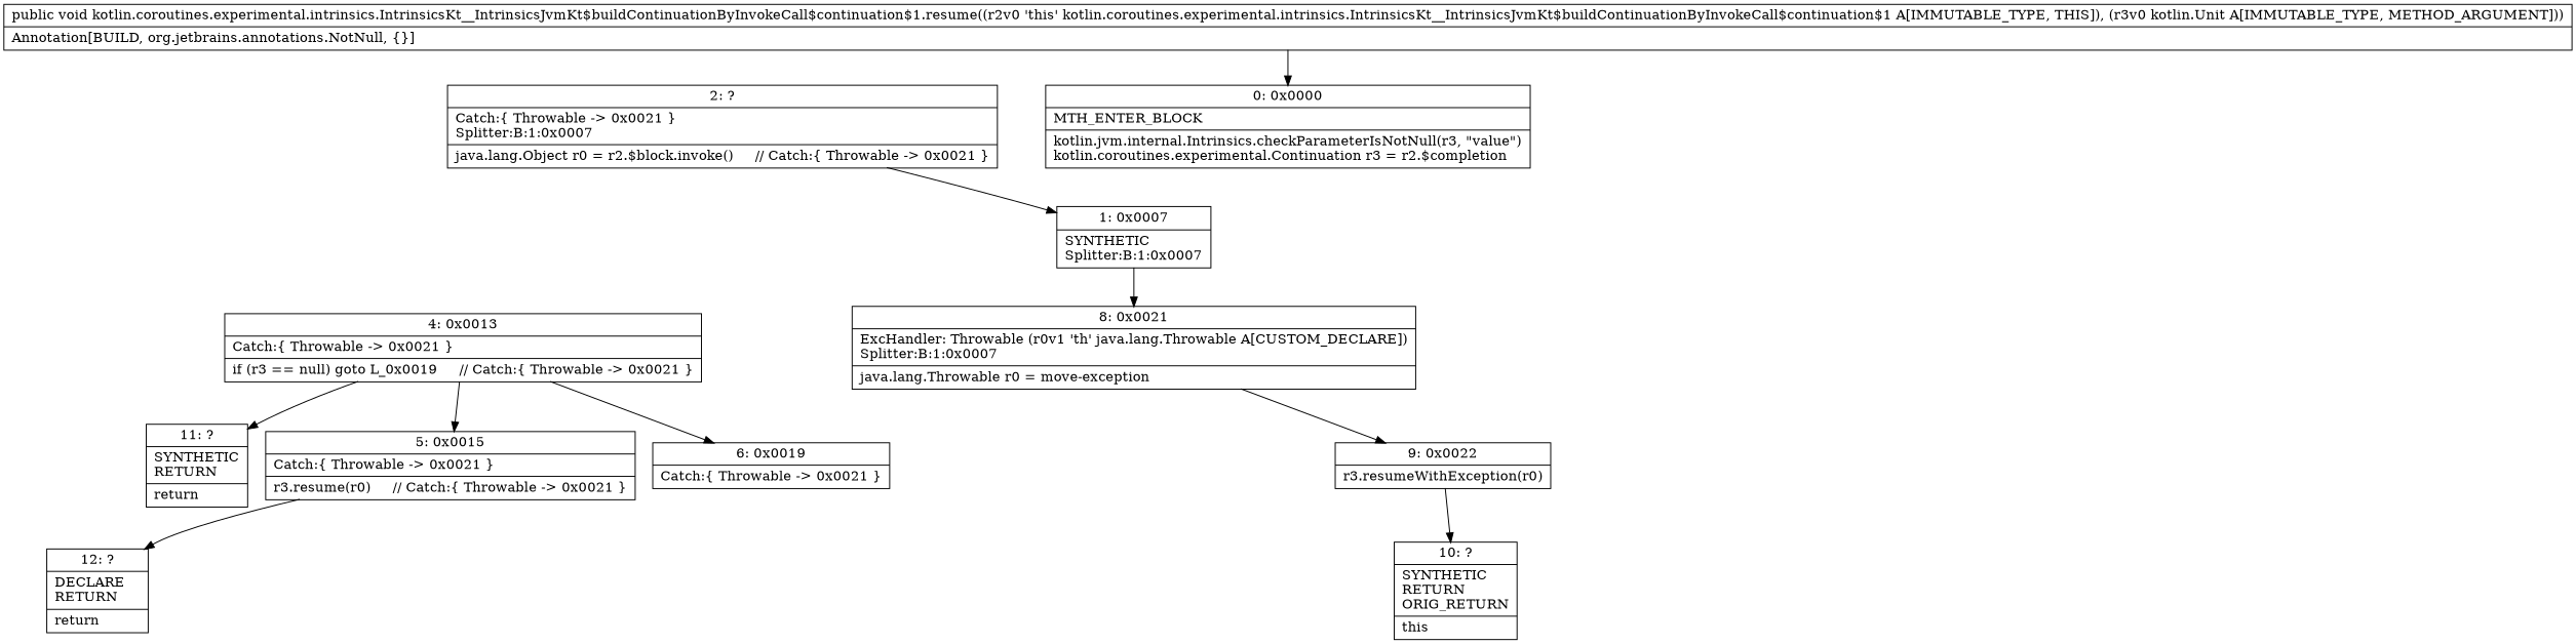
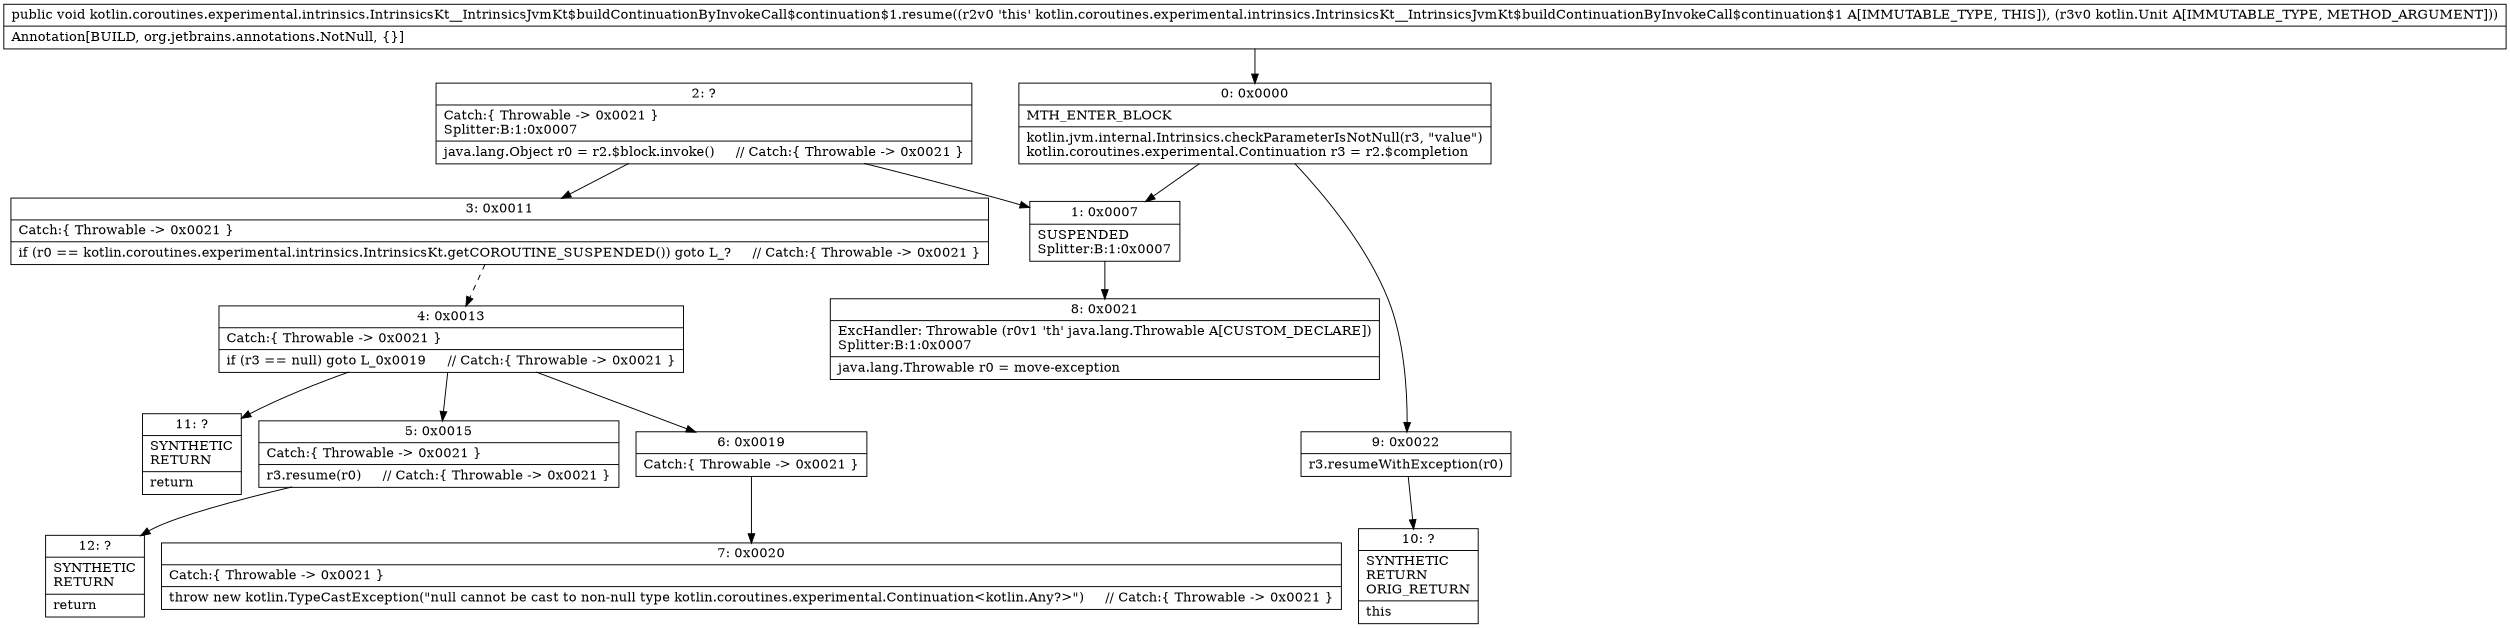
  digraph {
    node [shape=record]
    n1 [label="{0\:\ 0x0000|MTH_ENTER_BLOCK\l|kotlin.jvm.internal.Intrinsics.checkParameterIsNotNull(r3, \"value\")\lkotlin.coroutines.experimental.Continuation r3 = r2.$completion\l}"]
-   n2 [label="{1\:\ 0x0007|SYNTHETIC\lSplitter:B:1:0x0007\l}"]
+   n2 [label="{1\:\ 0x0007|SUSPENDED\lSplitter:B:1:0x0007\l}"]
    n3 [label="{8\:\ 0x0021|ExcHandler: Throwable (r0v1 'th' java.lang.Throwable A[CUSTOM_DECLARE])\lSplitter:B:1:0x0007\l|java.lang.Throwable r0 = move\-exception\l}"]
    n4 [label="{2\:\ ?|Catch:\{ Throwable \-\> 0x0021 \}\lSplitter:B:1:0x0007\l|java.lang.Object r0 = r2.$block.invoke()     \/\/ Catch:\{ Throwable \-\> 0x0021 \}\l}"]
+   n5 [label="{3\:\ 0x0011|Catch:\{ Throwable \-\> 0x0021 \}\l|if (r0 == kotlin.coroutines.experimental.intrinsics.IntrinsicsKt.getCOROUTINE_SUSPENDED()) goto L_?     \/\/ Catch:\{ Throwable \-\> 0x0021 \}\l}"]
    n6 [label="{9\:\ 0x0022|r3.resumeWithException(r0)\l}"]
    n7 [label="{4\:\ 0x0013|Catch:\{ Throwable \-\> 0x0021 \}\l|if (r3 == null) goto L_0x0019     \/\/ Catch:\{ Throwable \-\> 0x0021 \}\l}"]
    n8 [label="{11\:\ ?|SYNTHETIC\lRETURN\l|return\l}"]
    n9 [label="{5\:\ 0x0015|Catch:\{ Throwable \-\> 0x0021 \}\l|r3.resume(r0)     \/\/ Catch:\{ Throwable \-\> 0x0021 \}\l}"]
    n10 [label="{6\:\ 0x0019|Catch:\{ Throwable \-\> 0x0021 \}\l}"]
-   n11 [label="{12\:\ ?|DECLARE\lRETURN\l|return\l}"]
+   n11 [label="{12\:\ ?|SYNTHETIC\lRETURN\l|return\l}"]
+   n12 [label="{7\:\ 0x0020|Catch:\{ Throwable \-\> 0x0021 \}\l|throw new kotlin.TypeCastException(\"null cannot be cast to non\-null type kotlin.coroutines.experimental.Continuation\<kotlin.Any?\>\")     \/\/ Catch:\{ Throwable \-\> 0x0021 \}\l}"]
    n13 [label="{10\:\ ?|SYNTHETIC\lRETURN\lORIG_RETURN\l|this\l}"]
    n14 [label="{public void kotlin.coroutines.experimental.intrinsics.IntrinsicsKt__IntrinsicsJvmKt$buildContinuationByInvokeCall$continuation$1.resume((r2v0 'this' kotlin.coroutines.experimental.intrinsics.IntrinsicsKt__IntrinsicsJvmKt$buildContinuationByInvokeCall$continuation$1 A[IMMUTABLE_TYPE, THIS]), (r3v0 kotlin.Unit A[IMMUTABLE_TYPE, METHOD_ARGUMENT]))  | Annotation[BUILD, org.jetbrains.annotations.NotNull, \{\}]\l}"]
+   n1 -> n2
    n2 -> n3
-   n3 -> n6
+   n1 -> n6
    n4 -> n2
+   n4 -> n5
+   n5 -> n7 [style=dashed]
    n6 -> n13
    n7 -> n8
    n7 -> n9 [style=solid]
    n7 -> n10
    n9 -> n11
+   n10 -> n12
    n14 -> n1
  }
